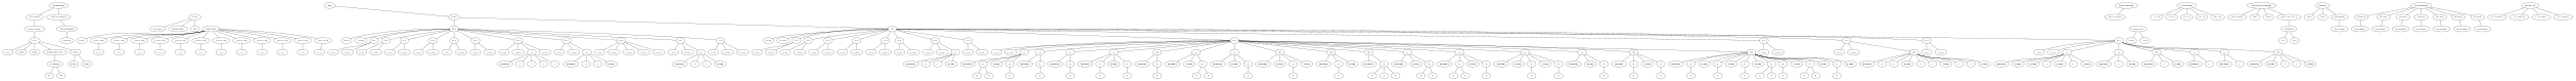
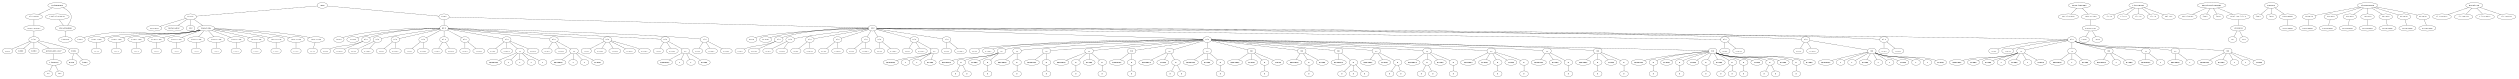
  graph {
    fontname="Courier Prime"
    node [fontname="Courier Prime"]
    edge [fontname="Courier Prime"]
    n1 [label=teiHeader]
    n2 [label=fileDesc]
    n3 [label=revisionDesc]
    n4 [label=text]
    n5 [label=front]
    n6 [label=body]
    n7 [label=sourceDesc]
    n8 [label=profileDesc]
    n9 [label=particDesc]
+   n10 [label=textClass]
    n11 [label=listChange]
    n12 [label=titleStmt]
    n13 [label=title]
    n14 [label=title]
    n15 [label=title]
    n16 [label=title]
    n17 [label=editor]
    n18 [label=publicationStmt]
    n19 [label=publisher]
    n20 [label=idno]
    n21 [label=idno]
    n22 [label=availability]
    n23 [label=bibl]
    n24 [label=author]
    n25 [label=idno]
    n26 [label=idno]
    n27 [label=persName]
    n28 [label=forename]
    n29 [label=licence]
    n30 [label=ab]
    n31 [label=ref]
    n32 [label=name]
    n33 [label=idno]
    n34 [label=idno]
    n35 [label=availability]
    n36 [label=bibl]
    n37 [label=licence]
    n38 [label=date]
    n39 [label=idno]
    n40 [label=ab]
    n41 [label=ref]
    n42 [label=keywords]
    n43 [label=listPerson]
    n44 [label=person]
    n45 [label=person]
    n46 [label=person]
    n47 [label=person]
    n48 [label=person]
    n49 [label=person]
    n50 [label=person]
    n51 [label=persName]
    n52 [label=persName]
    n53 [label=persName]
    n54 [label=persName]
    n55 [label=persName]
    n56 [label=persName]
    n57 [label=persName]
    n58 [label=term]
    n59 [label=term]
    n60 [label=change]
    n61 [label=docDate]
    n62 [label=docAuthor]
    n63 [label=div]
    n64 [label=castList]
    n65 [label=div]
    n66 [label=div]
    n67 [label=docTitle]
    n68 [label=titlePart]
    n69 [label=titlePart]
    n70 [label=titlePart]
    n71 [label=titlePart]
    n72 [label=head]
    n73 [label=castItem]
    n74 [label=castItem]
    n75 [label=castItem]
    n76 [label=castItem]
    n77 [label=castItem]
    n78 [label=castItem]
    n79 [label=castItem]
    n80 [label=castItem]
    n81 [label=castItem]
    n82 [label=castItem]
    n83 [label=castItem]
    n84 [label=castItem]
    n85 [label=role]
    n86 [label=role]
    n87 [label=role]
    n88 [label=role]
    n89 [label=role]
    n90 [label=role]
    n91 [label=role]
    n92 [label=role]
    n93 [label=role]
    n94 [label=role]
    n95 [label=role]
    n96 [label=role]
    n97 [label=head]
    n98 [label=stage]
    n99 [label=div]
    n100 [label=div]
    n101 [label=div]
    n102 [label=div]
    n103 [label=div]
    n104 [label=div]
    n105 [label=div]
    n106 [label=div]
    n107 [label=div]
    n108 [label=div]
    n109 [label=div]
    n110 [label=head]
    n111 [label=stage]
    n112 [label=div]
    n113 [label=div]
    n114 [label=div]
    n115 [label=div]
    n116 [label=div]
    n117 [label=div]
    n118 [label=div]
    n119 [label=div]
    n120 [label=div]
    n121 [label=div]
    n122 [label=div]
    n123 [label=div]
    n124 [label=div]
    n125 [label=head]
    n126 [label=stage]
    n127 [label=head]
    n128 [label=stage]
    n129 [label=head]
    n130 [label=stage]
    n131 [label=head]
    n132 [label=stage]
    n133 [label=head]
    n134 [label=stage]
    n135 [label=head]
    n136 [label=stage]
    n137 [label=head]
    n138 [label=stage]
    n139 [label=sp]
    n140 [label=stage]
    n141 [label=head]
    n142 [label=stage]
    n143 [label=sp]
    n144 [label=head]
    n145 [label=stage]
    n146 [label=stage]
    n147 [label=stage]
    n148 [label=stage]
    n149 [label=head]
    n150 [label=stage]
    n151 [label=sp]
    n152 [label=head]
    n153 [label=stage]
    n154 [label=stage]
    n155 [label=speaker]
    n156 [label=l]
    n157 [label=l]
    n158 [label=l]
    n159 [label=l]
    n160 [label=speaker]
    n161 [label=l]
    n162 [label=l]
    n163 [label=stage]
    n164 [label=speaker]
    n165 [label=l]
    n166 [label=l]
    n167 [label=stage]
    n168 [label=head]
    n169 [label=stage]
    n170 [label=head]
    n171 [label=stage]
    n172 [label=head]
    n173 [label=stage]
    n174 [label=head]
    n175 [label=stage]
    n176 [label=head]
    n177 [label=stage]
    n178 [label=head]
    n179 [label=stage]
    n180 [label=head]
    n181 [label=stage]
    n182 [label=sp]
    n183 [label=head]
    n184 [label=stage]
    n185 [label=head]
    n186 [label=stage]
    n187 [label=sp]
    n188 [label=sp]
    n189 [label=sp]
    n190 [label=sp]
    n191 [label=sp]
    n192 [label=sp]
    n193 [label=sp]
    n194 [label=sp]
    n195 [label=sp]
    n196 [label=sp]
    n197 [label=sp]
    n198 [label=sp]
    n199 [label=sp]
    n200 [label=sp]
    n201 [label=sp]
    n202 [label=sp]
    n203 [label=head]
    n204 [label=stage]
    n205 [label=head]
    n206 [label=stage]
    n207 [label=sp]
    n208 [label=head]
    n209 [label=stage]
    n210 [label=head]
    n211 [label=stage]
    n212 [label=sp]
    n213 [label=sp]
    n214 [label=sp]
    n215 [label=sp]
    n216 [label=sp]
    n217 [label=sp]
    n218 [label=speaker]
    n219 [label=l]
    n220 [label=l]
    n221 [label=stage]
    n222 [label=speaker]
    n223 [label=p]
    n224 [label=stage]
    n225 [label=p]
    n226 [label=speaker]
    n227 [label=p]
    n228 [label=speaker]
    n229 [label=p]
    n230 [label=speaker]
    n231 [label=p]
    n232 [label=stage]
    n233 [label=p]
    n234 [label=speaker]
    n235 [label=p]
    n236 [label=speaker]
    n237 [label=stage]
    n238 [label=p]
    n239 [label=speaker]
    n240 [label=stage]
    n241 [label=p]
    n242 [label=speaker]
    n243 [label=stage]
    n244 [label=p]
    n245 [label=stage]
    n246 [label=speaker]
    n247 [label=p]
    n248 [label=stage]
    n249 [label=speaker]
    n250 [label=p]
    n251 [label=speaker]
    n252 [label=stage]
    n253 [label=p]
    n254 [label=speaker]
    n255 [label=p]
    n256 [label=stage]
    n257 [label=p]
    n258 [label=speaker]
    n259 [label=stage]
    n260 [label=p]
    n261 [label=stage]
    n262 [label=p]
    n263 [label=speaker]
    n264 [label=stage]
    n265 [label=p]
    n266 [label=speaker]
    n267 [label=p]
    n268 [label=stage]
    n269 [label=p]
    n270 [label=speaker]
    n271 [label=p]
    n272 [label=stage]
    n273 [label=p]
    n274 [label=stage]
    n275 [label=p]
    n276 [label=stage]
    n277 [label=p]
    n278 [label=p]
    n279 [label=stage]
    n280 [label=p]
    n281 [label=stage]
    n282 [label=p]
    n283 [label=stage]
    n284 [label=s]
    n285 [label=s]
    n286 [label=s]
    n287 [label=s]
    n288 [label=s]
    n289 [label=s]
    n290 [label=s]
    n291 [label=s]
    n292 [label=s]
    n293 [label=s]
    n294 [label=s]
    n295 [label=s]
    n296 [label=s]
    n297 [label=s]
    n298 [label=s]
    n299 [label=s]
    n300 [label=s]
    n301 [label=s]
    n302 [label=s]
    n303 [label=s]
    n304 [label=s]
    n305 [label=s]
    n306 [label=s]
    n307 [label=s]
    n308 [label=s]
    n309 [label=s]
    n310 [label=s]
    n311 [label=s]
    n312 [label=s]
    n313 [label=s]
    n314 [label=s]
    n315 [label=s]
    n316 [label=s]
    n317 [label=s]
    n318 [label=s]
    n319 [label=speaker]
    n320 [label=l]
    n321 [label=l]
    n322 [label=stage]
    n323 [label=l]
    n324 [label=l]
    n325 [label=stage]
    n326 [label=l]
    n327 [label=l]
    n328 [label=stage]
    n329 [label=speaker]
    n330 [label=stage]
    n331 [label=stage]
    n332 [label=l]
    n333 [label=stage]
    n334 [label=l]
    n335 [label=stage]
    n336 [label=speaker]
    n337 [label=l]
    n338 [label=stage]
    n339 [label=speaker]
    n340 [label=l]
    n341 [label=stage]
    n342 [label=speaker]
    n343 [label=l]
    n344 [label=speaker]
    n345 [label=l]
    n346 [label=speaker]
    n347 [label=stage]
    n348 [label=l]
    n349 [label=l]
    n350 [label=stage]
    n1 -- n2
-   n1 -- n3
+   n1 -- n11
    n2 -- n7
    n3 -- n11
+   n4 -- n5
    n4 -- n6
    n5 -- n61
    n5 -- n62
    n5 -- n63
+   n5 -- n64
    n6 -- n65
    n6 -- n66
    n7 -- n23
    n8 -- n9
+   n8 -- n10
+   n10 -- n42
    n11 -- n60
    n12 -- n13
    n12 -- n14
    n12 -- n15
    n12 -- n16
    n12 -- n17
    n18 -- n19
    n18 -- n20
    n18 -- n21
    n18 -- n22
    n22 -- n29
    n23 -- n32
    n23 -- n33
    n23 -- n34
    n23 -- n35
    n23 -- n36
    n24 -- n25
    n24 -- n26
    n24 -- n27
    n27 -- n28
    n29 -- n30
    n29 -- n31
    n35 -- n37
    n36 -- n38
    n36 -- n39
    n37 -- n40
    n37 -- n41
    n42 -- n58
    n42 -- n59
    n43 -- n44
    n43 -- n45
    n43 -- n46
    n43 -- n47
    n43 -- n48
    n43 -- n49
    n43 -- n50
    n44 -- n51
    n45 -- n52
    n46 -- n53
    n47 -- n54
    n48 -- n55
    n49 -- n56
    n50 -- n57
    n64 -- n72
    n64 -- n73
    n64 -- n74
    n64 -- n75
    n64 -- n76
    n64 -- n77
    n64 -- n78
    n64 -- n79
    n64 -- n80
    n64 -- n81
    n64 -- n82
    n64 -- n83
    n64 -- n84
    n65 -- n97
    n65 -- n98
    n65 -- n99
    n65 -- n100
    n65 -- n101
    n65 -- n102
    n65 -- n103
    n65 -- n104
    n65 -- n105
    n65 -- n106
    n65 -- n107
    n65 -- n108
    n65 -- n109
    n66 -- n110
    n66 -- n111
    n66 -- n112
    n66 -- n113
    n66 -- n114
    n66 -- n115
    n66 -- n116
    n66 -- n117
    n66 -- n118
    n66 -- n119
    n66 -- n120
    n66 -- n121
    n66 -- n122
    n66 -- n123
    n66 -- n124
    n67 -- n68
    n67 -- n69
    n67 -- n70
    n67 -- n71
    n73 -- n85
    n74 -- n86
    n75 -- n87
    n76 -- n88
    n77 -- n89
    n78 -- n90
    n79 -- n91
    n80 -- n92
    n81 -- n93
    n82 -- n94
    n83 -- n95
    n84 -- n96
    n99 -- n125
    n99 -- n126
    n100 -- n127
    n100 -- n128
    n101 -- n129
    n101 -- n130
    n102 -- n131
    n102 -- n132
    n103 -- n133
    n103 -- n134
    n104 -- n135
    n104 -- n136
    n105 -- n137
    n105 -- n138
    n105 -- n139
    n105 -- n140
    n106 -- n141
    n106 -- n142
    n106 -- n143
    n107 -- n144
    n107 -- n145
    n107 -- n146
    n107 -- n147
    n107 -- n148
    n108 -- n149
    n108 -- n150
    n108 -- n151
    n109 -- n152
    n109 -- n153
    n109 -- n154
    n112 -- n168
    n112 -- n169
    n113 -- n170
    n113 -- n171
    n114 -- n172
    n114 -- n173
    n115 -- n174
    n115 -- n175
    n116 -- n176
    n116 -- n177
    n117 -- n178
    n117 -- n179
    n118 -- n180
    n118 -- n181
    n118 -- n182
    n119 -- n183
    n119 -- n184
    n120 -- n185
    n120 -- n186
    n120 -- n187
    n120 -- n188
    n120 -- n189
    n120 -- n190
    n120 -- n191
    n120 -- n192
    n120 -- n193
    n120 -- n194
    n120 -- n195
    n120 -- n196
    n120 -- n197
    n120 -- n198
    n120 -- n199
    n120 -- n200
    n120 -- n201
    n120 -- n202
    n121 -- n203
    n121 -- n204
    n122 -- n205
    n122 -- n206
    n122 -- n207
    n123 -- n208
    n123 -- n209
    n124 -- n210
    n124 -- n211
    n124 -- n212
    n124 -- n213
    n124 -- n214
    n124 -- n215
    n124 -- n216
    n124 -- n217
    n139 -- n155
    n139 -- n156
    n139 -- n157
    n139 -- n158
    n139 -- n159
    n143 -- n160
    n143 -- n161
    n143 -- n162
    n143 -- n163
    n151 -- n164
    n151 -- n165
    n151 -- n166
    n151 -- n167
    n182 -- n218
    n182 -- n219
    n182 -- n220
    n182 -- n221
    n187 -- n222
    n187 -- n223
    n187 -- n224
    n187 -- n225
    n188 -- n226
    n188 -- n227
    n189 -- n228
    n189 -- n229
    n190 -- n230
    n190 -- n231
    n190 -- n232
    n190 -- n233
    n191 -- n234
    n191 -- n235
    n192 -- n236
    n192 -- n237
    n192 -- n238
    n193 -- n239
    n193 -- n240
    n193 -- n241
    n194 -- n242
    n194 -- n243
    n194 -- n244
    n194 -- n245
    n195 -- n246
    n195 -- n247
    n195 -- n248
    n196 -- n249
    n196 -- n250
    n197 -- n251
    n197 -- n252
    n197 -- n253
    n198 -- n254
    n198 -- n255
    n198 -- n256
    n198 -- n257
    n199 -- n258
    n199 -- n259
    n199 -- n260
    n199 -- n261
    n199 -- n262
    n200 -- n263
    n200 -- n264
    n200 -- n265
    n201 -- n266
    n201 -- n267
    n201 -- n268
    n201 -- n269
    n202 -- n270
    n202 -- n271
    n202 -- n272
    n202 -- n273
    n202 -- n274
    n202 -- n275
    n202 -- n276
    n202 -- n277
    n202 -- n278
    n202 -- n279
    n202 -- n280
    n202 -- n281
    n202 -- n282
    n202 -- n283
    n207 -- n319
    n207 -- n320
    n207 -- n321
    n207 -- n322
    n207 -- n323
    n207 -- n324
    n207 -- n325
    n207 -- n326
    n207 -- n327
    n207 -- n328
    n212 -- n329
    n212 -- n330
    n212 -- n331
    n212 -- n332
    n212 -- n333
    n212 -- n334
    n212 -- n335
    n213 -- n336
    n213 -- n337
    n213 -- n338
    n214 -- n339
    n214 -- n340
    n214 -- n341
    n215 -- n342
    n215 -- n343
    n216 -- n344
    n216 -- n345
    n217 -- n346
    n217 -- n347
    n217 -- n348
    n217 -- n349
    n217 -- n350
    n223 -- n284
    n223 -- n285
    n225 -- n286
    n227 -- n287
    n229 -- n288
    n231 -- n289
    n233 -- n290
    n235 -- n291
    n238 -- n292
    n238 -- n293
    n241 -- n294
    n244 -- n295
    n247 -- n296
    n250 -- n297
    n250 -- n298
    n250 -- n299
    n253 -- n300
    n253 -- n301
    n255 -- n302
    n255 -- n303
    n257 -- n304
    n260 -- n305
    n262 -- n306
    n265 -- n307
    n267 -- n308
    n269 -- n309
    n271 -- n310
    n273 -- n311
    n275 -- n312
    n277 -- n313
    n277 -- n314
    n278 -- n315
    n280 -- n316
    n280 -- n317
    n282 -- n318
  }
